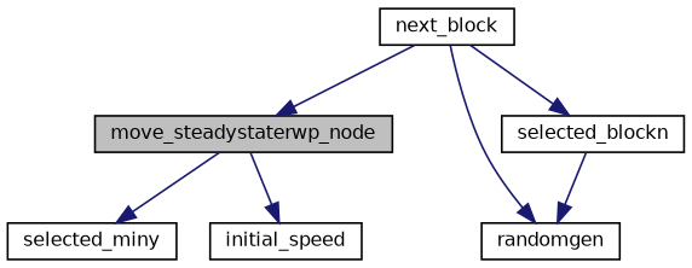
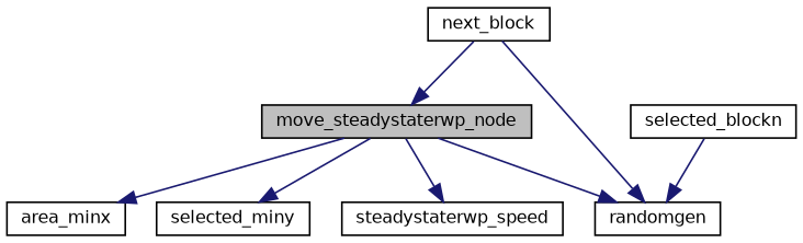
  digraph {
    rankdir=TB
    node [color=black fillcolor=white fontname=Helvetica fontsize=10 shape=record style=filled]
    edge [color=midnightblue fontname=Helvetica fontsize=10 labelfontname=Helvetica labelfontsize=10 style=solid]
    n1 [fillcolor=grey75 fontcolor=black height=0.2 label=move_steadystaterwp_node width=0.4]
+   n2 [height=0.2 label=area_minx width=0.4]
    n3 [height=0.2 label=selected_miny width=0.4]
-   n4 [height=0.2 label=initial_speed width=0.4]
+   n4 [height=0.2 label=steadystaterwp_speed width=0.4]
    n5 [height=0.2 label=randomgen width=0.4]
    n6 [height=0.2 label=next_block width=0.4]
    n7 [height=0.2 label=selected_blockn width=0.4]
+   n1 -> n2
    n1 -> n3
    n1 -> n4
+   n1 -> n5
    n6 -> n1
    n6 -> n5
-   n6 -> n7
    n7 -> n5
  }
